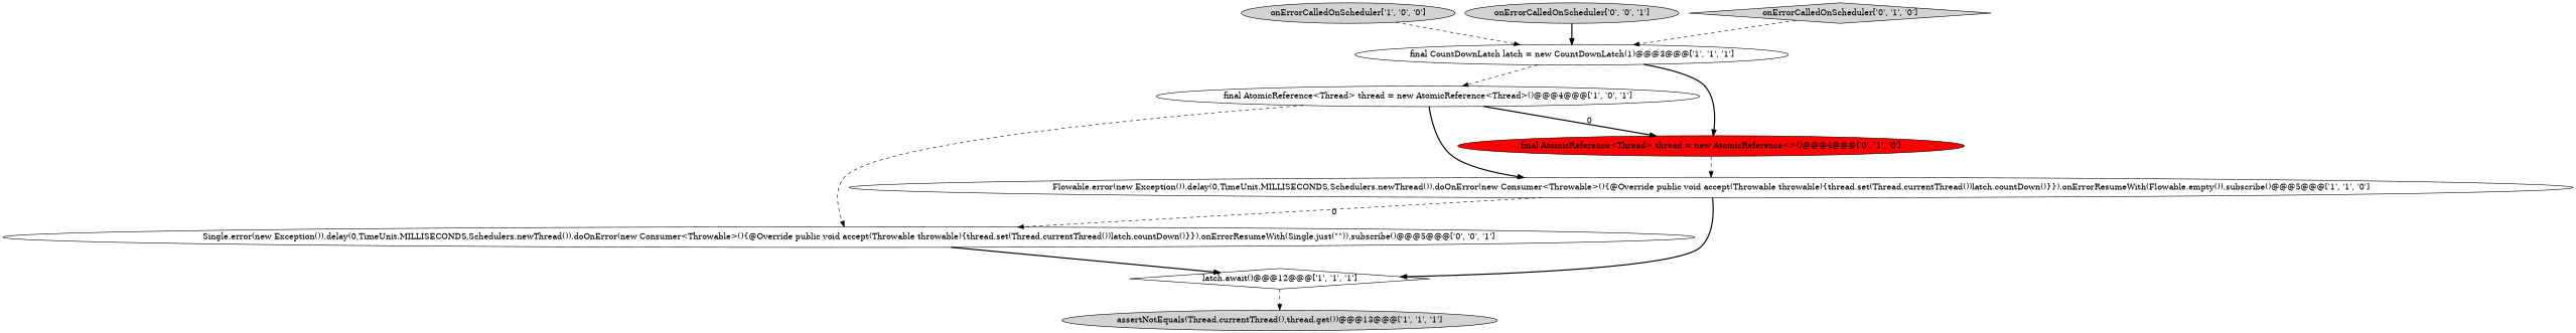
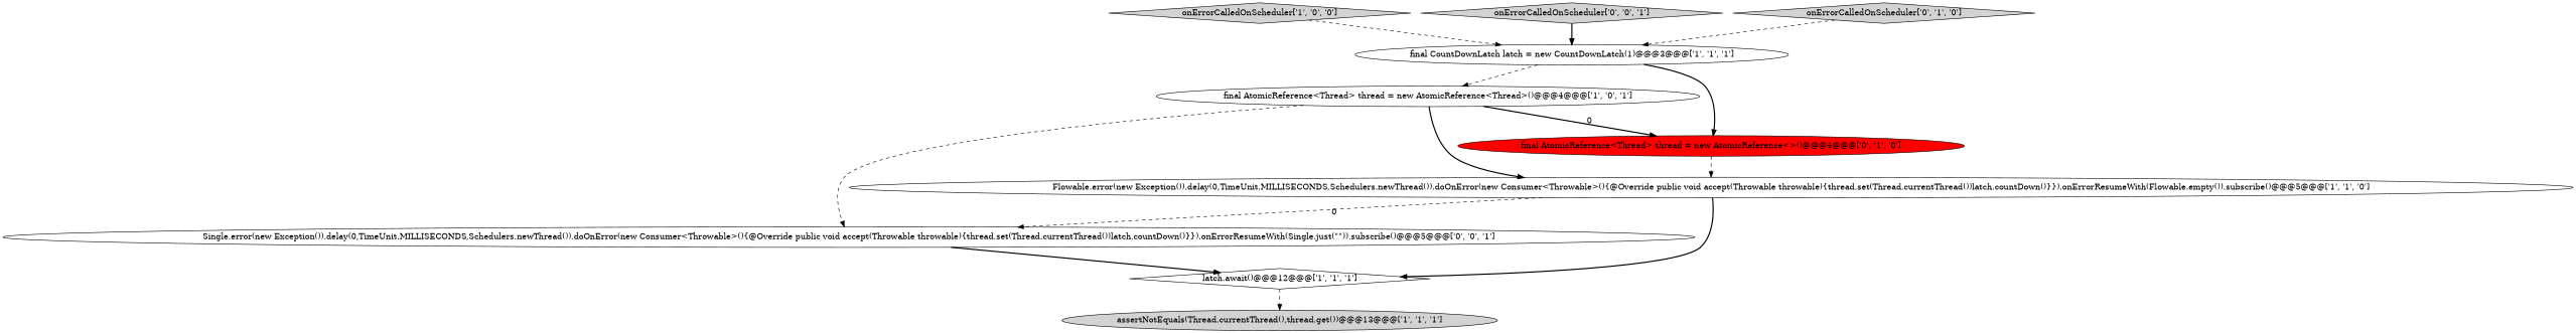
  digraph {
    node [fillcolor=white shape=ellipse style=filled]
    edge [style=dashed]
    n1 [label="final AtomicReference<Thread> thread = new AtomicReference<Thread>()@@@4@@@['1', '0', '1']"]
    n2 [label="Single.error(new Exception()).delay(0,TimeUnit.MILLISECONDS,Schedulers.newThread()).doOnError(new Consumer<Throwable>(){@Override public void accept(Throwable throwable){thread.set(Thread.currentThread())latch.countDown()}}).onErrorResumeWith(Single.just(\"\")).subscribe()@@@5@@@['0', '0', '1']"]
    n3 [label="Flowable.error(new Exception()).delay(0,TimeUnit.MILLISECONDS,Schedulers.newThread()).doOnError(new Consumer<Throwable>(){@Override public void accept(Throwable throwable){thread.set(Thread.currentThread())latch.countDown()}}).onErrorResumeWith(Flowable.empty()).subscribe()@@@5@@@['1', '1', '0']"]
    n4 [fillcolor=red label="final AtomicReference<Thread> thread = new AtomicReference<>()@@@4@@@['0', '1', '0']"]
    n5 [label="latch.await()@@@12@@@['1', '1', '1']" shape=diamond]
-   n6 [fillcolor=lightgray label="onErrorCalledOnScheduler['1', '0', '0']"]
+   n6 [fillcolor=lightgray label="onErrorCalledOnScheduler['1', '0', '0']" shape=diamond]
    n7 [label="final CountDownLatch latch = new CountDownLatch(1)@@@3@@@['1', '1', '1']"]
    n8 [fillcolor=lightgray label="assertNotEquals(Thread.currentThread(),thread.get())@@@13@@@['1', '1', '1']"]
-   n9 [fillcolor=lightgray label="onErrorCalledOnScheduler['0', '0', '1']"]
+   n9 [fillcolor=lightgray label="onErrorCalledOnScheduler['0', '0', '1']" shape=diamond]
    n10 [fillcolor=lightgray label="onErrorCalledOnScheduler['0', '1', '0']" shape=diamond]
    n1 -> n2
    n1 -> n3 [style=bold]
    n1 -> n4 [label=0 style=bold]
    n2 -> n5 [style=bold]
    n3 -> n2 [label=0]
    n3 -> n5 [style=bold]
    n4 -> n3
    n5 -> n8
    n6 -> n7
    n7 -> n1
    n7 -> n4 [style=bold]
    n9 -> n7 [style=bold]
    n10 -> n7
  }
